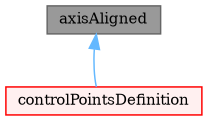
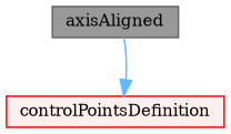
  digraph {
    fontname="DejaVu Serif"
    node [fontname="DejaVu Serif" fontsize=10 shape=box style=filled]
    n1 [color=gray40 fillcolor=grey60 fontcolor=black height=0.2 label=axisAligned width=0.4]
    n2 [color=red fillcolor="#FFF0F0" height=0.2 label=controlPointsDefinition width=0.4]
-   n1 -> n2 [color=steelblue1 dir=back fontname="DejaVu Serif" fontsize=10 labelfontname=Helvetica labelfontsize=10 style=solid]
+   n2 -> n1 [color=steelblue1 dir=back fontname="DejaVu Serif" fontsize=10 labelfontname=Helvetica labelfontsize=10 style=solid]
  }
